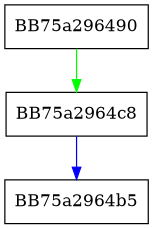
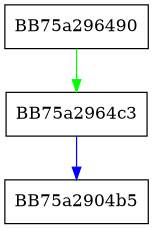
  digraph {
    splines=ortho
    node [shape=box]
    BB75a296490
-   BB75a2964c8
-   BB75a2964b5
+   BB75a2964c8 [label=BB75a2964c3]
+   BB75a2964b5 [label=BB75a2904b5]
    BB75a296490 -> BB75a2964c8 [color=green]
    BB75a2964c8 -> BB75a2964b5 [color=blue]
  }
